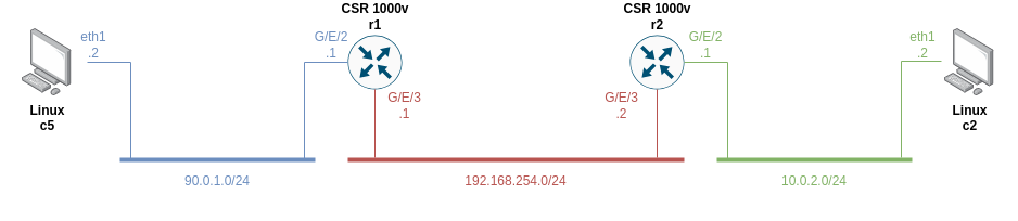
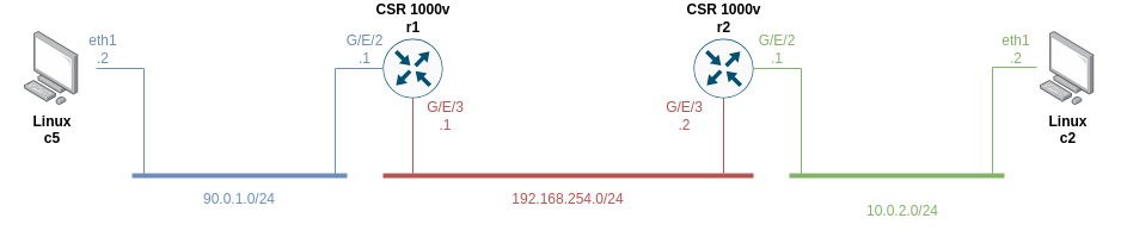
  <mxCell id="0" />
  <mxCell id="1" parent="0" />
  <mxCell id="2" value="CSR 1000v&lt;br&gt;r1" style="sketch=0;points=[[0.5,0,0],[1,0.5,0],[0.5,1,0],[0,0.5,0],[0.145,0.145,0],[0.856,0.145,0],[0.855,0.856,0],[0.145,0.855,0]];verticalLabelPosition=top;html=1;verticalAlign=bottom;aspect=fixed;align=center;pointerEvents=1;shape=mxgraph.cisco19.rect;prIcon=router;fillColor=#FAFAFA;strokeColor=#005073;labelPosition=center;fontStyle=1" vertex="1" parent="1"><mxGeometry x="320" y="26" width="50" height="50" as="geometry" /></mxCell>
  <mxCell id="3" value="CSR 1000v&lt;br&gt;r2" style="sketch=0;points=[[0.5,0,0],[1,0.5,0],[0.5,1,0],[0,0.5,0],[0.145,0.145,0],[0.856,0.145,0],[0.855,0.856,0],[0.145,0.855,0]];verticalLabelPosition=top;html=1;verticalAlign=bottom;aspect=fixed;align=center;pointerEvents=1;shape=mxgraph.cisco19.rect;prIcon=router;fillColor=#FAFAFA;strokeColor=#005073;labelPosition=center;fontStyle=1" vertex="1" parent="1"><mxGeometry x="580" y="26" width="50" height="50" as="geometry" /></mxCell>
  <mxCell id="4" value="" style="line;strokeWidth=4;html=1;perimeter=backbonePerimeter;points=[];outlineConnect=0;fillColor=#f8cecc;strokeColor=#b85450;" vertex="1" parent="1"><mxGeometry x="320" y="136" width="310" height="10" as="geometry" /></mxCell>
  <mxCell id="5" value="Linux&lt;br&gt;c5" style="points=[];aspect=fixed;html=1;align=center;shadow=0;dashed=0;image;image=img/lib/allied_telesis/computer_and_terminals/Personal_Computer.svg;fontStyle=1" vertex="1" parent="1"><mxGeometry x="20" y="20.1" width="45.6" height="61.8" as="geometry" /></mxCell>
  <mxCell id="6" value="Linux&lt;br&gt;c2" style="points=[];aspect=fixed;html=1;align=center;shadow=0;dashed=0;image;image=img/lib/allied_telesis/computer_and_terminals/Personal_Computer.svg;fontStyle=1" vertex="1" parent="1"><mxGeometry x="870" y="20.1" width="45.6" height="61.8" as="geometry" /></mxCell>
  <mxCell id="7" value="" style="endArrow=none;html=1;rounded=0;entryX=0.5;entryY=1;entryDx=0;entryDy=0;entryPerimeter=0;fillColor=#f8cecc;strokeColor=#b85450;" edge="1" parent="1" source="4" target="2"><mxGeometry width="50" height="50" relative="1" as="geometry"><mxPoint x="290" y="356" as="sourcePoint" /><mxPoint x="340" y="306" as="targetPoint" /></mxGeometry></mxCell>
  <mxCell id="8" value="" style="endArrow=none;html=1;rounded=0;entryX=0.5;entryY=1;entryDx=0;entryDy=0;entryPerimeter=0;fillColor=#f8cecc;strokeColor=#b85450;" edge="1" parent="1" source="4" target="3"><mxGeometry width="50" height="50" relative="1" as="geometry"><mxPoint x="570" y="336" as="sourcePoint" /><mxPoint x="620" y="286" as="targetPoint" /></mxGeometry></mxCell>
  <mxCell id="9" value="&lt;font color=&quot;#B85450&quot;&gt;G/E/3&lt;br&gt;.1&lt;/font&gt;" style="text;html=1;strokeColor=none;fillColor=none;align=center;verticalAlign=middle;whiteSpace=wrap;rounded=0;fontColor=#F8CECC;" vertex="1" parent="1"><mxGeometry x="360" y="76" width="25" height="30" as="geometry" /></mxCell>
  <mxCell id="10" value="192.168.254.0/24" style="text;html=1;strokeColor=none;fillColor=none;align=center;verticalAlign=middle;whiteSpace=wrap;rounded=0;fontColor=#B85450;" vertex="1" parent="1"><mxGeometry x="425" y="146" width="100" height="30" as="geometry" /></mxCell>
  <mxCell id="11" value="" style="line;strokeWidth=4;html=1;perimeter=backbonePerimeter;points=[];outlineConnect=0;fillColor=#dae8fc;strokeColor=#6c8ebf;" vertex="1" parent="1"><mxGeometry x="110" y="136" width="180" height="10" as="geometry" /></mxCell>
  <mxCell id="12" value="" style="line;strokeWidth=4;html=1;perimeter=backbonePerimeter;points=[];outlineConnect=0;fillColor=#d5e8d4;strokeColor=#82b366;" vertex="1" parent="1"><mxGeometry x="660" y="136" width="180" height="10" as="geometry" /></mxCell>
  <mxCell id="13" value="90.0.1.0/24" style="text;html=1;strokeColor=none;fillColor=none;align=center;verticalAlign=middle;whiteSpace=wrap;rounded=0;fontColor=#6C8EBF;" vertex="1" parent="1"><mxGeometry x="170" y="146" width="60" height="30" as="geometry" /></mxCell>
  <mxCell id="14" value="G/E/2&lt;br&gt;.1" style="text;html=1;strokeColor=none;fillColor=none;align=center;verticalAlign=middle;whiteSpace=wrap;rounded=0;fontColor=#6C8EBF;" vertex="1" parent="1"><mxGeometry x="290" y="20.1" width="30" height="30" as="geometry" /></mxCell>
  <mxCell id="15" value="" style="endArrow=none;html=1;rounded=0;fontColor=#6C8EBF;fillColor=#dae8fc;strokeColor=#6c8ebf;" edge="1" parent="1"><mxGeometry width="50" height="50" relative="1" as="geometry"><mxPoint x="120" y="141" as="sourcePoint" /><mxPoint x="80" y="51" as="targetPoint" /><Array as="points"><mxPoint x="120" y="51" /></Array></mxGeometry></mxCell>
  <mxCell id="16" value="" style="endArrow=none;html=1;rounded=0;fontColor=#6C8EBF;entryX=0;entryY=0.5;entryDx=0;entryDy=0;entryPerimeter=0;fillColor=#dae8fc;strokeColor=#6c8ebf;" edge="1" parent="1" target="2"><mxGeometry width="50" height="50" relative="1" as="geometry"><mxPoint x="280" y="141" as="sourcePoint" /><mxPoint x="360" y="256" as="targetPoint" /><Array as="points"><mxPoint x="280" y="51" /></Array></mxGeometry></mxCell>
  <mxCell id="17" value="eth1&lt;br&gt;.2" style="text;html=1;strokeColor=none;fillColor=none;align=center;verticalAlign=middle;whiteSpace=wrap;rounded=0;fontColor=#6C8EBF;" vertex="1" parent="1"><mxGeometry x="75.6" y="20.1" width="20" height="30" as="geometry" /></mxCell>
  <mxCell id="18" value="&lt;font color=&quot;#B85450&quot;&gt;G/E/3&lt;br&gt;.2&lt;/font&gt;" style="text;html=1;strokeColor=none;fillColor=none;align=center;verticalAlign=middle;whiteSpace=wrap;rounded=0;fontColor=#F8CECC;" vertex="1" parent="1"><mxGeometry x="560" y="76" width="25" height="30" as="geometry" /></mxCell>
- <mxCell id="19" value="10.0.2.0/24" style="text;html=1;strokeColor=none;fillColor=none;align=center;verticalAlign=middle;whiteSpace=wrap;rounded=0;fontColor=#82B366;" vertex="1" parent="1"><mxGeometry x="720" y="146" width="60" height="30" as="geometry" /></mxCell>
+ <mxCell id="19" value="10.0.2.0/24" style="text;html=1;strokeColor=none;fillColor=none;align=center;verticalAlign=middle;whiteSpace=wrap;rounded=0;fontColor=#82B366;" vertex="1" parent="1"><mxGeometry x="725" y="156" width="60" height="30" as="geometry" /></mxCell>
  <mxCell id="20" value="G/E/2&lt;br&gt;.1" style="text;html=1;strokeColor=none;fillColor=none;align=center;verticalAlign=middle;whiteSpace=wrap;rounded=0;fontColor=#82B366;" vertex="1" parent="1"><mxGeometry x="630" y="20.1" width="40" height="30" as="geometry" /></mxCell>
  <mxCell id="21" value="eth1&lt;br&gt;.2" style="text;html=1;strokeColor=none;fillColor=none;align=center;verticalAlign=middle;whiteSpace=wrap;rounded=0;fontColor=#82B366;" vertex="1" parent="1"><mxGeometry x="830" y="20.1" width="40" height="30" as="geometry" /></mxCell>
  <mxCell id="22" value="" style="endArrow=none;html=1;rounded=0;fontColor=#82B366;entryX=1;entryY=0.5;entryDx=0;entryDy=0;entryPerimeter=0;fillColor=#d5e8d4;strokeColor=#82b366;" edge="1" parent="1" target="3"><mxGeometry width="50" height="50" relative="1" as="geometry"><mxPoint x="670" y="141" as="sourcePoint" /><mxPoint x="910" y="226" as="targetPoint" /><Array as="points"><mxPoint x="670" y="51" /></Array></mxGeometry></mxCell>
  <mxCell id="23" value="" style="endArrow=none;html=1;rounded=0;fontColor=#82B366;entryX=-0.066;entryY=0.484;entryDx=0;entryDy=0;entryPerimeter=0;fillColor=#d5e8d4;strokeColor=#82b366;" edge="1" parent="1" source="12" target="6"><mxGeometry width="50" height="50" relative="1" as="geometry"><mxPoint x="680" y="151" as="sourcePoint" /><mxPoint x="640" y="61" as="targetPoint" /><Array as="points"><mxPoint x="830" y="50" /></Array></mxGeometry></mxCell>
